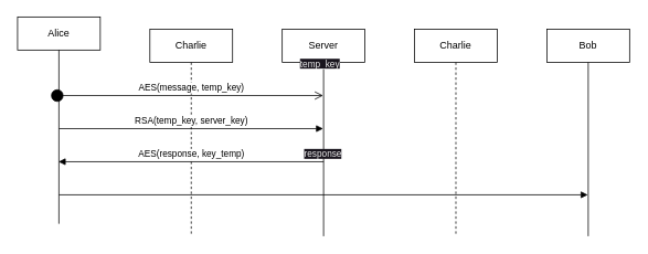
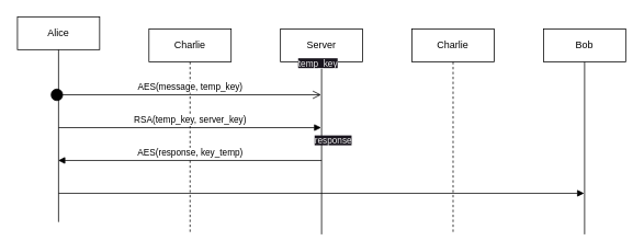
  <mxCell id="0" />
  <mxCell id="1" parent="0" />
  <mxCell id="2" value="Charlie" style="shape=umlLifeline;perimeter=lifelinePerimeter;whiteSpace=wrap;html=1;container=1;collapsible=0;recursiveResize=0;outlineConnect=0;" parent="1" vertex="1"><mxGeometry x="180" y="35" width="100" height="250" as="geometry" /></mxCell>
  <mxCell id="3" value="AES(message, temp_key)" style="html=1;verticalAlign=bottom;startArrow=circle;startFill=1;endArrow=open;startSize=6;endSize=8;" parent="2" target="5" edge="1"><mxGeometry x="0.032" width="80" relative="1" as="geometry"><mxPoint x="-120" y="80" as="sourcePoint" /><mxPoint x="50" y="80" as="targetPoint" /><mxPoint as="offset" /></mxGeometry></mxCell>
  <mxCell id="4" value="RSA(temp_key, server_key)" style="html=1;verticalAlign=bottom;endArrow=block;" parent="2" target="5" edge="1"><mxGeometry x="0.002" width="80" relative="1" as="geometry"><mxPoint x="-110" y="120" as="sourcePoint" /><mxPoint x="460" y="120" as="targetPoint" /><mxPoint as="offset" /></mxGeometry></mxCell>
  <mxCell id="5" value="Server" style="shape=umlLifeline;perimeter=lifelinePerimeter;whiteSpace=wrap;html=1;container=1;collapsible=0;recursiveResize=0;outlineConnect=0;lifelineDashed=0;" parent="1" vertex="1"><mxGeometry x="340" y="35" width="100" height="250" as="geometry" /></mxCell>
  <mxCell id="6" value="&lt;span style=&quot;color: rgb(240, 240, 240); font-family: Helvetica; font-size: 11px; font-style: normal; font-variant-ligatures: normal; font-variant-caps: normal; font-weight: 400; letter-spacing: normal; orphans: 2; text-align: center; text-indent: 0px; text-transform: none; widows: 2; word-spacing: 0px; -webkit-text-stroke-width: 0px; background-color: rgb(24, 20, 29); text-decoration-thickness: initial; text-decoration-style: initial; text-decoration-color: initial; float: none; display: inline !important;&quot;&gt;temp_key&lt;/span&gt;" style="text;whiteSpace=wrap;html=1;" parent="5" vertex="1"><mxGeometry x="20" y="28" width="60" height="30" as="geometry" /></mxCell>
- <mxCell id="7" value="&lt;span style=&quot;color: rgb(240, 240, 240); font-family: Helvetica; font-size: 11px; font-style: normal; font-variant-ligatures: normal; font-variant-caps: normal; font-weight: 400; letter-spacing: normal; orphans: 2; text-align: center; text-indent: 0px; text-transform: none; widows: 2; word-spacing: 0px; -webkit-text-stroke-width: 0px; background-color: rgb(24, 20, 29); text-decoration-thickness: initial; text-decoration-style: initial; text-decoration-color: initial; float: none; display: inline !important;&quot;&gt;response&lt;/span&gt;" style="text;whiteSpace=wrap;html=1;" vertex="1" parent="5"><mxGeometry x="25" y="137" width="50" height="30" as="geometry" /></mxCell>
+ <mxCell id="7" value="&lt;span style=&quot;color: rgb(240, 240, 240); font-family: Helvetica; font-size: 11px; font-style: normal; font-variant-ligatures: normal; font-variant-caps: normal; font-weight: 400; letter-spacing: normal; orphans: 2; text-align: center; text-indent: 0px; text-transform: none; widows: 2; word-spacing: 0px; -webkit-text-stroke-width: 0px; background-color: rgb(24, 20, 29); text-decoration-thickness: initial; text-decoration-style: initial; text-decoration-color: initial; float: none; display: inline !important;&quot;&gt;response&lt;/span&gt;" style="text;whiteSpace=wrap;html=1;" vertex="1" parent="5"><mxGeometry x="40" y="122" width="50" height="30" as="geometry" /></mxCell>
  <mxCell id="8" value="" style="html=1;verticalAlign=bottom;endArrow=block;" parent="5" target="11" edge="1"><mxGeometry x="-0.624" width="80" relative="1" as="geometry"><mxPoint x="-270" y="200" as="sourcePoint" /><mxPoint x="210" y="310" as="targetPoint" /><mxPoint as="offset" /></mxGeometry></mxCell>
  <mxCell id="9" value="Charlie" style="shape=umlLifeline;perimeter=lifelinePerimeter;whiteSpace=wrap;html=1;container=1;collapsible=0;recursiveResize=0;outlineConnect=0;" parent="1" vertex="1"><mxGeometry x="500" y="35" width="100" height="250" as="geometry" /></mxCell>
  <mxCell id="10" value="Alice" style="shape=umlLifeline;perimeter=lifelinePerimeter;whiteSpace=wrap;html=1;container=1;collapsible=0;recursiveResize=0;outlineConnect=0;lifelineDashed=0;" parent="1" vertex="1"><mxGeometry x="20" y="20" width="100" height="250" as="geometry" /></mxCell>
  <mxCell id="11" value="Bob" style="shape=umlLifeline;perimeter=lifelinePerimeter;whiteSpace=wrap;html=1;container=1;collapsible=0;recursiveResize=0;outlineConnect=0;lifelineDashed=0;" parent="1" vertex="1"><mxGeometry x="660" y="35" width="100" height="250" as="geometry" /></mxCell>
  <mxCell id="12" value="AES(response, key_temp)" style="html=1;verticalAlign=bottom;endArrow=block;" parent="11" target="10" edge="1"><mxGeometry x="-0.001" width="80" relative="1" as="geometry"><mxPoint x="-270" y="160" as="sourcePoint" /><mxPoint x="-510" y="340" as="targetPoint" /><mxPoint as="offset" /></mxGeometry></mxCell>
